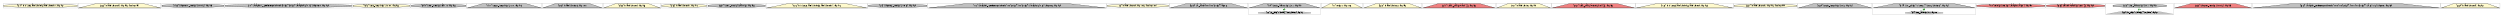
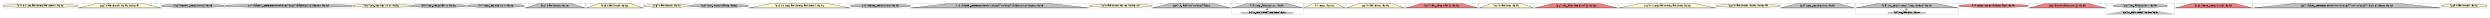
  digraph {
    node [fillcolor=grey fontsize=20 penwidth=3.0 shape=trapezium style=filled]
    edge [color=forestgreen fontcolor=forestgreen style=bold]
    n1 [fillcolor=lemonchiffon label="[46/47]  br i1 %cmp, label %for.body, label %for.end17, !dbg !967" shape=octagon]
    n2 [fillcolor=lemonchiffon label="[62/63]  br label %for.cond4, !dbg !993, !llvm.loop !994"]
    n3 [label="[24/25]  %idxprom10 = sext i32 %k.0 to i64, !dbg !989" shape=octagon]
    n4 [label="[8/11]  %arrayidx11 = getelementptr inbounds [5 x i32], [5 x i32]* %arrayidx9, i64 0, i64 %idxprom10, !dbg !989" shape=octagon]
    n5 [fillcolor=lemonchiffon label="[45/48]  %cmp = icmp slt i32 %i.0, 100, !dbg !966" shape=octagon]
    n6 [label="[39/40]  %rem = srem i32 %call7, 10, !dbg !988" shape=octagon]
-   n7 [label="[14/17]  %cmp2 = icmp slt i32 %j.0, 10, !dbg !975"]
+   n7 [label="[14/17]  %cmp2 = icmp slt i32 %j.0, 10, !dbg !975" shape=octagon]
    n8 [label="[50/51]  br label %for.inc15, !dbg !1001"]
    n9 [fillcolor=lemonchiffon label="[54/55]  br label %for.cond, !dbg !963"]
    n10 [fillcolor=lemonchiffon label="[64/65]  br label %for.cond1, !dbg !972" shape=octagon]
    n11 [label="[56/57]  %conv = trunc i64 %call to i32, !dbg !958" shape=octagon]
    n12 [fillcolor=lemonchiffon label="[15/16]  br i1 %cmp2, label %for.body3, label %for.end14, !dbg !976"]
    n13 [label="[6/13]  %idxprom8 = sext i32 %j.0 to i64, !dbg !989" shape=octagon]
    n14 [label="[7/12]  %arrayidx9 = getelementptr inbounds [10 x [5 x i32]], [10 x [5 x i32]]* %arrayidx, i64 0, i64 %idxprom8, !dbg !989"]
    n15 [fillcolor=lemonchiffon label="[2/3]  br label %for.cond, !dbg !1003, !llvm.loop !1004" shape=octagon]
    n16 [label="[58/59]  %a = alloca [100 x [10 x [5 x i32]]], align 16"]
    n17 [label="[4/19]  %inc13 = add nsw i32 %j.0, 1, !dbg !997"]
    n18 [label="[5/18]  %j.0 = phi i32 [ 0, %for.body ], [ %inc13, %for.inc12 ], !dbg !973" shape=octagon fontsize="" penwidth=""]
    n19 [fillcolor=lemonchiffon label="[0/1]  ret i32 0, !dbg !1006"]
    n20 [fillcolor=lemonchiffon label="[36/37]  br label %for.inc12, !dbg !996"]
    n21 [fillcolor=lightcoral label="[38/41]  %call7 = call i32 @rand() #3, !dbg !986"]
    n22 [fillcolor=lemonchiffon label="[20/21]  br label %for.inc, !dbg !991"]
    n23 [fillcolor=lightcoral label="[60/61]  %call = call i64 @time(i64* null) #3, !dbg !958"]
    n24 [fillcolor=lemonchiffon label="[27/28]  br i1 %cmp5, label %for.body6, label %for.end, !dbg !985"]
    n25 [fillcolor=lemonchiffon label="[66/67]  br label %for.cond1, !dbg !998, !llvm.loop !999" shape=octagon]
    n26 [label="[26/29]  %cmp5 = icmp slt i32 %k.0, 5, !dbg !984"]
    n27 [label="[42/49]  %i.0 = phi i32 [ 0, %entry ], [ %inc16, %for.inc15 ], !dbg !964"]
    n28 [label="[43/44]  %inc16 = add nsw i32 %i.0, 1, !dbg !1002" shape=octagon fontsize="" penwidth=""]
    n29 [fillcolor=lightcoral label="[9/10]  store i32 %rem, i32* %arrayidx11, align 4, !dbg !990" shape=octagon]
-   n30 [fillcolor=lightcoral label="[52/53]  call void @srand(i32 %conv) #3, !dbg !959" shape=octagon]
+   n30 [fillcolor=lightcoral label="[52/53]  call void @srand(i32 %conv) #3, !dbg !959"]
    n31 [label="[22/31]  %inc = add nsw i32 %k.0, 1, !dbg !992" shape=octagon]
    n32 [label="[23/30]  %k.0 = phi i32 [ 0, %for.body3 ], [ %inc, %for.inc ], !dbg !982" fontsize="" penwidth=""]
    n33 [fillcolor=lightcoral label="[32/35]  %idxprom = sext i32 %i.0 to i64, !dbg !989"]
    n34 [label="[33/34]  %arrayidx = getelementptr inbounds [100 x [10 x [5 x i32]]], [100 x [10 x [5 x i32]]]* %a, i64 0, i64 %idxprom, !dbg !989"]
-   n35 [fillcolor=lemonchiffon label="[68/69]  br label %for.cond4, !dbg !981"]
+   n35 [fillcolor=lemonchiffon label="[68/69]  br label %for.cond4, !dbg !981" shape=octagon]
    subgraph cluster_1 {
      n1
    }
    subgraph cluster_2 {
      n2
    }
    subgraph cluster_3 {
      n3
    }
    subgraph cluster_4 {
      n4
    }
    subgraph cluster_5 {
      n5
    }
    subgraph cluster_6 {
      n6
    }
    subgraph cluster_7 {
      n7
    }
    subgraph cluster_8 {
      n8
    }
    subgraph cluster_9 {
      n9
    }
    subgraph cluster_10 {
      n10
    }
    subgraph cluster_11 {
      n11
    }
    subgraph cluster_12 {
      n12
    }
    subgraph cluster_13 {
      n13
    }
    subgraph cluster_14 {
      n14
    }
    subgraph cluster_15 {
      n15
    }
    subgraph cluster_16 {
      n16
    }
    subgraph cluster_17 {
      n17
      n18
    }
    subgraph cluster_18 {
      n19
    }
    subgraph cluster_19 {
      n20
    }
    subgraph cluster_20 {
      n21
    }
    subgraph cluster_21 {
      n22
    }
    subgraph cluster_22 {
      n23
    }
    subgraph cluster_23 {
      n24
    }
    subgraph cluster_24 {
      n25
    }
    subgraph cluster_25 {
      n26
    }
    subgraph cluster_26 {
      n27
      n28
    }
    subgraph cluster_27 {
      n29
    }
    subgraph cluster_28 {
      n30
    }
    subgraph cluster_29 {
      n31
      n32
    }
    subgraph cluster_30 {
      n33
    }
    subgraph cluster_31 {
      n34
    }
    subgraph cluster_32 {
      n35
    }
    n17 -> n18 [label=T style=dotted]
    n18 -> n17 [label=T]
    n27 -> n28 [label=T]
    n28 -> n27 [label=T]
    n31 -> n32 [label=T]
    n32 -> n31 [label=T style=dotted]
  }
